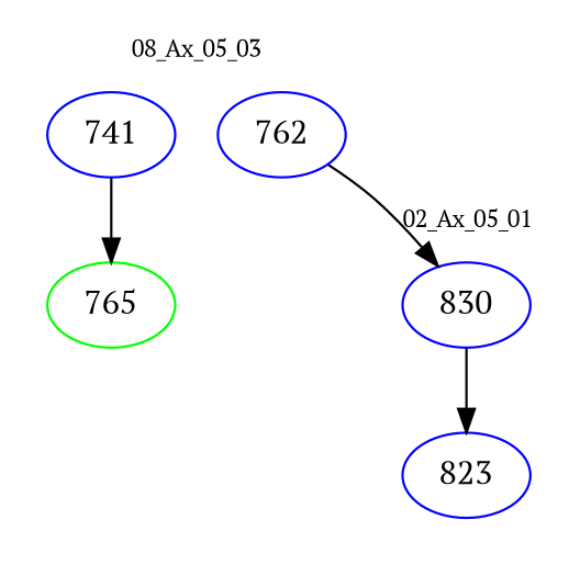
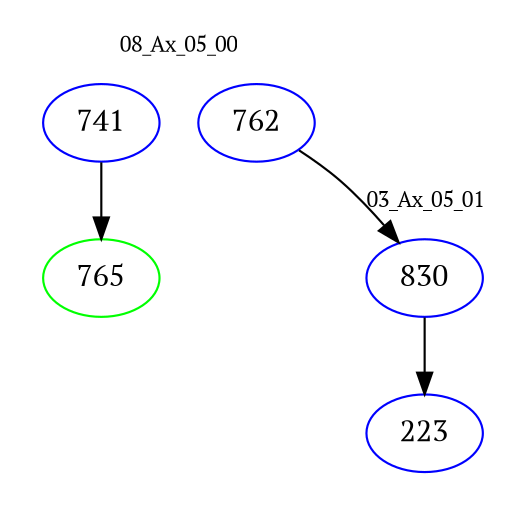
  digraph {
    fontname="PT Serif"
    node [color=blue fontname="PT Serif"]
    edge [color=black fontname="PT Serif"]
    n1 [label=830]
-   n2 [label=823]
+   n2 [label=223]
    n3 [label=762]
    n4 [label=741]
    n5 [color=green label=765]
    subgraph cluster_1 {
      color=white
      fontsize=10
-     label="02_Ax_05_01"
+     label="03_Ax_05_01"
      n1
      n2
    }
    subgraph cluster_2 {
      color=white
      fontsize=10
-     label="08_Ax_05_03"
+     label="08_Ax_05_00"
      n3
      n4
      n5
    }
    n1 -> n2
    n3 -> n1
    n4 -> n5
  }
